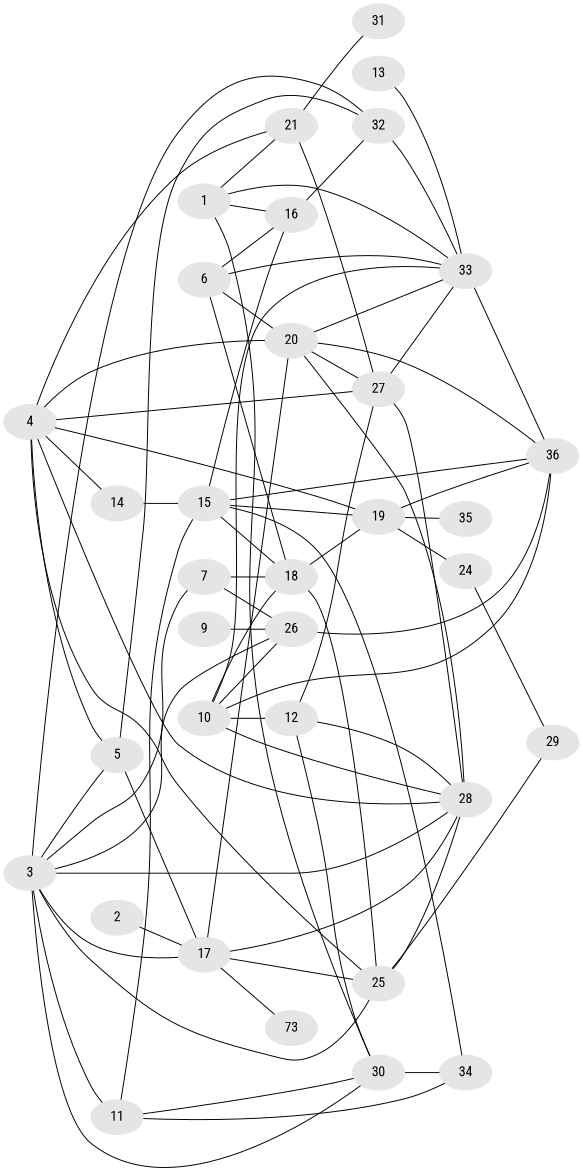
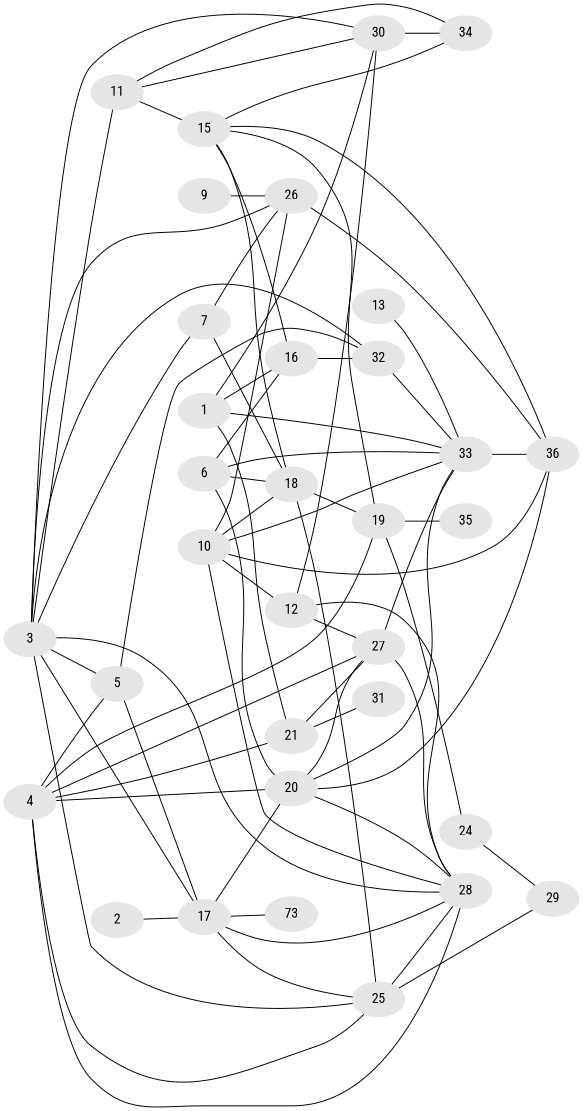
  graph {
    fontname="Roboto Condensed"
    rankdir=LR
    node [color=gray90 fontname="Roboto Condensed" style=filled]
    edge [fontname="Roboto Condensed" weight=1.0]
    1
    16
    21
    30
    33
    32
    27
    31
    34
    36
    2
    17
    25
    28
    20
    n16 [label=73]
    3
    5
    7
    11
    26
    18
    15
    29
    4
-   14
    19
    24
    35
    6
    9
    10
    12
    13
    1 -- 16
    1 -- 21
    1 -- 30
    1 -- 33
    16 -- 32
    21 -- 27
    21 -- 31
    30 -- 34
    33 -- 36
    32 -- 33
    27 -- 33
    27 -- 28
    2 -- 17
    17 -- 25 [weight=2.0]
    17 -- 28
    17 -- 20
    17 -- n16
    25 -- 28
    25 -- 29
    20 -- 33 [weight=2.0]
    20 -- 27
    20 -- 36
    20 -- 28
    3 -- 30
    3 -- 32
    3 -- 17
    3 -- 25
    3 -- 28 [weight=3.0]
    3 -- 5
    3 -- 7
    3 -- 11
    3 -- 26
    5 -- 32
    5 -- 17
    7 -- 26
    7 -- 18
    11 -- 30
    11 -- 34
    11 -- 15
    26 -- 36
    18 -- 25
    18 -- 19
    15 -- 16
    15 -- 34
    15 -- 36
    15 -- 18
    15 -- 19
    4 -- 21 [weight=2.0]
    4 -- 27
    4 -- 25
    4 -- 28
    4 -- 20 [weight=2.0]
    4 -- 5
-   4 -- 14
    4 -- 19
-   14 -- 15
-   19 -- 36
    19 -- 24
    19 -- 35
    24 -- 29
    6 -- 16
    6 -- 33
    6 -- 20
    6 -- 18
    9 -- 26
    10 -- 33
    10 -- 36
    10 -- 28
    10 -- 26
    10 -- 18
    10 -- 12
    12 -- 30
    12 -- 27 [weight=2.0]
    12 -- 28 [weight=2.0]
    13 -- 33
  }
